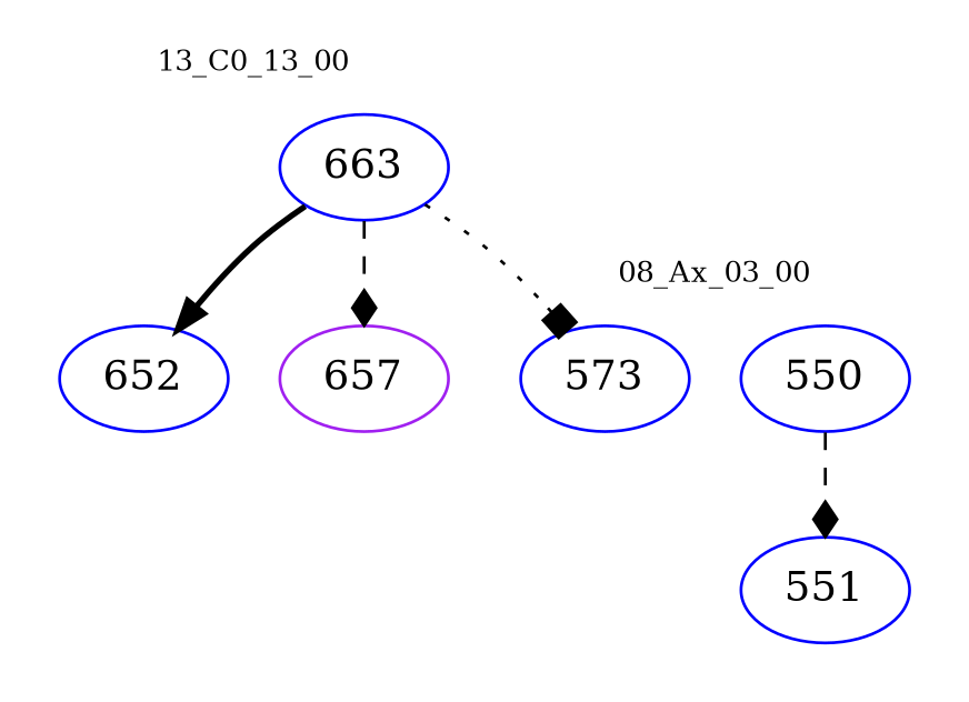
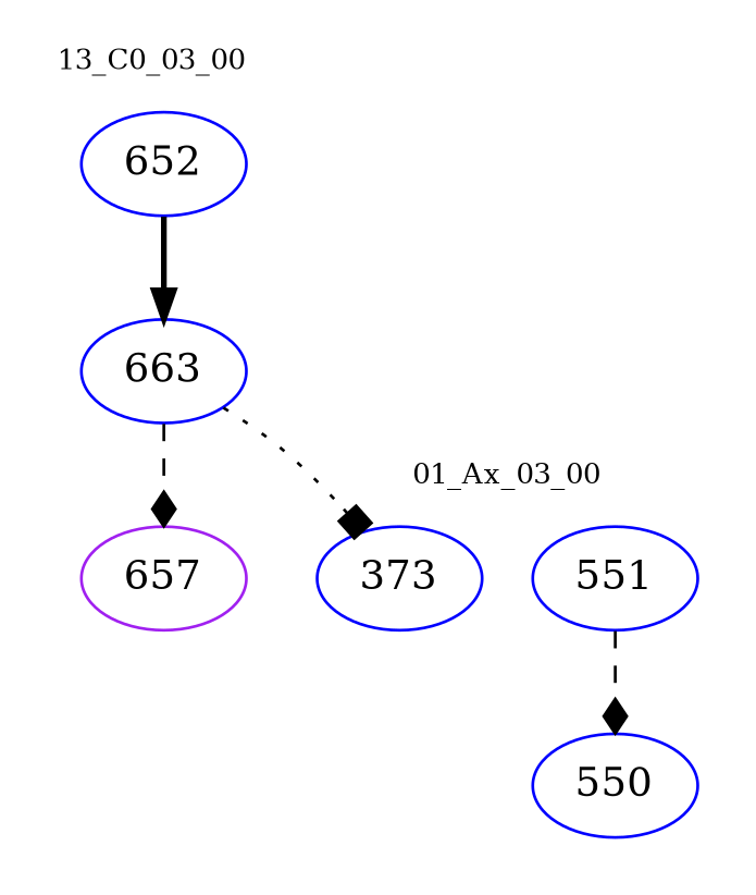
  digraph {
    node [color=blue]
    edge [arrowhead=diamond color=black style=dashed]
    n1 [label=550]
    n2 [label=551]
-   n3 [label=573]
+   n3 [label=373]
    n4 [label=652]
    n5 [label=663]
    n6 [color=purple label=657]
    subgraph cluster_1 {
      color=white
      fontsize=10
-     label="08_Ax_03_00"
+     label="01_Ax_03_00"
      n1
      n2
      n3
    }
    subgraph cluster_2 {
      color=white
      fontsize=10
-     label="13_C0_13_00"
+     label="13_C0_03_00"
      n4
      n5
      n6
    }
-   n1 -> n2
-   n5 -> n4 [arrowhead=normal style=bold]
+   n2 -> n1
+   n4 -> n5 [arrowhead=normal style=bold]
    n5 -> n3 [arrowhead=box style=dotted]
    n5 -> n6
  }
